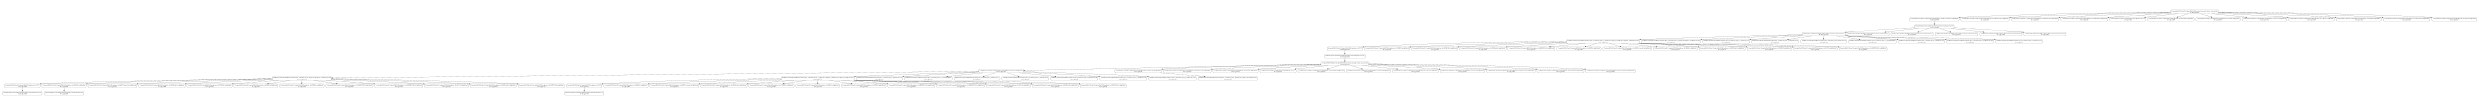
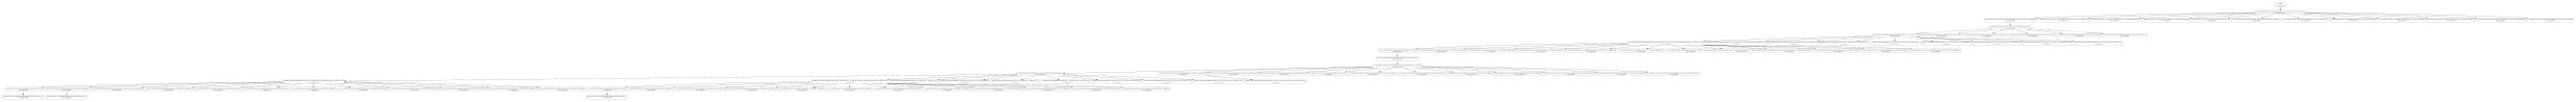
  digraph {
    fontname="EB Garamond"
    node [shape=box style=rounded fontname="EB Garamond"]
    edge [fontname="EB Garamond"]
+   n1 [label="ROOT\nN=300, Q=0.894"]
    n2 [label="ComputePathToState#1.ComputePathToState.named_state=gp7_detect_arucomarker\nN=300, Q=0.894"]
    n3 [label="ComputePathToState#1.ComputePathToState.planner_id=RRTConnectkConfigDefault\nN=288, Q=0.903"]
    n4 [label="ComputePathToState#1.ComputePathToState.planner_id=LBKPIECEkConfigDefault\nN=1, Q=0.937"]
    n5 [label="ComputePathToState#1.ComputePathToState.planner_id=BKPIECEkConfigDefault\nN=1, Q=0.877"]
    n6 [label="ComputePathToState#1.ComputePathToState.planner_id=PRMstarkConfigDefault\nN=1, Q=0.250"]
    n7 [label="ComputePathToState#1.ComputePathToState.planner_id=PTP\nN=1, Q=0.200"]
    n8 [label="ComputePathToState#1.ComputePathToState.planner_id=RRTstarkConfigDefault\nN=1, Q=0.809"]
    n9 [label="ComputePathToState#1.ComputePathToState.planner_id=SBLkConfigDefault\nN=1, Q=0.859"]
    n10 [label="ComputePathToState#1.ComputePathToState.planner_id=ESTkConfigDefault\nN=1, Q=0.792"]
    n11 [label="ComputePathToState#1.ComputePathToState.planner_id=TRRTkConfigDefault\nN=1, Q=0.389"]
    n12 [label="ComputePathToState#1.ComputePathToState.planner_id=PRMkConfigDefault\nN=1, Q=0.458"]
    n13 [label="ComputePathToState#1.ComputePathToState.planner_id=KPIECEkConfigDefault\nN=1, Q=0.938"]
    n14 [label="ComputePathToState#1.ComputePathToState.planner_id=RRTkConfigDefault\nN=1, Q=0.939"]
    n15 [label="YaskawaGripperCommand#1.YaskawaGripperCommand.position=0.0\nN=287, Q=0.903"]
    n16 [label="UpdatePose#1.UpdatePose.update_relative_pose=0.0;0.0;0.115;0.0;0.0;0.0;0.0\nN=281, Q=0.907"]
    n17 [label="UpdatePose#1.UpdatePose.update_relative_pose=0.0;0.0;0.11;0.0;0.0;0.0;0.0\nN=1, Q=0.943"]
    n18 [label="UpdatePose#1.UpdatePose.update_relative_pose=0.0;0.0;0.10;0.0;0.0;0.0;0.0\nN=1, Q=0.907"]
    n19 [label="UpdatePose#1.UpdatePose.update_relative_pose=0.0;0.0;0.105;0.0;0.0;0.0;0.0\nN=1, Q=0.679"]
    n20 [label="UpdatePose#1.UpdatePose.update_relative_pose=0.0;0.0;0.15;0.0;0.0;0.0;0.0\nN=1, Q=0.456"]
    n21 [label="UpdatePose#1.UpdatePose.update_relative_pose=0.0;0.0;0.09;0.0;0.0;0.0;0.0\nN=1, Q=0.819"]
    n22 [label="SetPathConstraints#1.SetPathConstraints.joint_constraints=joint_1_s,0.0,0.1,0.1,1.0;joint_3,40.0,0.1,0.1,1.0;joint_6,120.0,0.1,0.1,0.8\nN=272, Q=0.909"]
    n23 [label="SetPathConstraints#1.SetPathConstraints.joint_constraints=joint_4,0.0,0.1,0.1,1.0;joint_6,120.0,0.1,0.1,0.8\nN=1, Q=0.939"]
    n24 [label="SetPathConstraints#1.SetPathConstraints.joint_constraints=joint_1_s,0.0,0.1,0.1,1.0\nN=1, Q=0.385"]
    n25 [label="SetPathConstraints#1.SetPathConstraints.joint_constraints=joint_2_l,30.0,0.1,0.1,1.0\nN=1, Q=0.943"]
    n26 [label="SetPathConstraints#1.SetPathConstraints.joint_constraints=joint_4,0.0,0.1,0.1,1.0\nN=1, Q=0.939"]
    n27 [label="SetPathConstraints#1.SetPathConstraints.joint_constraints=joint_1_s,0.0,999,999,0.0\nN=1, Q=0.941"]
    n28 [label="SetPathConstraints#1.SetPathConstraints.joint_constraints=joint_3,40.0,0.1,0.1,1.0\nN=1, Q=0.942"]
    n29 [label="SetPathConstraints#1.SetPathConstraints.joint_constraints=joint_6,120.0,0.1,0.1,0.8\nN=1, Q=0.696"]
    n30 [label="SetPathConstraints#1.SetPathConstraints.joint_constraints=joint_5,-50.0,0.1,0.1,1.0\nN=1, Q=0.937"]
    n31 [label="ComputePathToPose#1.ComputePathToPose.planner_id=PTP\nN=260, Q=0.922"]
    n32 [label="ComputePathToPose#1.ComputePathToPose.planner_id=TRRTkConfigDefault\nN=1, Q=0.252"]
    n33 [label="ComputePathToPose#1.ComputePathToPose.planner_id=KPIECEkConfigDefault\nN=1, Q=0.244"]
    n34 [label="ComputePathToPose#1.ComputePathToPose.planner_id=PRMstarkConfigDefault\nN=1, Q=0.674"]
    n35 [label="ComputePathToPose#1.ComputePathToPose.planner_id=BKPIECEkConfigDefault\nN=1, Q=0.733"]
    n36 [label="ComputePathToPose#1.ComputePathToPose.planner_id=RRTkConfigDefault\nN=1, Q=0.916"]
    n37 [label="ComputePathToPose#1.ComputePathToPose.planner_id=RRTConnectkConfigDefault\nN=1, Q=0.664"]
    n38 [label="ComputePathToPose#1.ComputePathToPose.planner_id=SBLkConfigDefault\nN=1, Q=0.723"]
    n39 [label="ComputePathToPose#1.ComputePathToPose.planner_id=RRTstarkConfigDefault\nN=1, Q=0.713"]
    n40 [label="ComputePathToPose#1.ComputePathToPose.planner_id=PRMkConfigDefault\nN=1, Q=0.663"]
    n41 [label="ComputePathToPose#1.ComputePathToPose.planner_id=ESTkConfigDefault\nN=1, Q=0.691"]
    n42 [label="ComputePathToPose#1.ComputePathToPose.planner_id=LBKPIECEkConfigDefault\nN=1, Q=0.200"]
    n43 [label="YaskawaGripperCommand#2.YaskawaGripperCommand.position=0.235\nN=259, Q=0.922"]
    n44 [label="ComputePathToState#2.ComputePathToState.named_state=gp7_detect_arucomarker\nN=258, Q=0.922"]
    n45 [label="ComputePathToState#2.ComputePathToState.planner_id=RRTkConfigDefault\nN=245, Q=0.925"]
    n46 [label="ComputePathToState#2.ComputePathToState.planner_id=KPIECEkConfigDefault\nN=2, Q=0.942"]
    n47 [label="ComputePathToState#2.ComputePathToState.planner_id=BKPIECEkConfigDefault\nN=1, Q=0.943"]
    n48 [label="ComputePathToState#2.ComputePathToState.planner_id=PRMkConfigDefault\nN=1, Q=0.933"]
    n49 [label="ComputePathToState#2.ComputePathToState.planner_id=PTP\nN=1, Q=0.939"]
    n50 [label="ComputePathToState#2.ComputePathToState.planner_id=RRTstarkConfigDefault\nN=1, Q=0.879"]
    n51 [label="ComputePathToState#2.ComputePathToState.planner_id=SBLkConfigDefault\nN=1, Q=0.449"]
    n52 [label="ComputePathToState#2.ComputePathToState.planner_id=TRRTkConfigDefault\nN=1, Q=0.942"]
    n53 [label="ComputePathToState#2.ComputePathToState.planner_id=ESTkConfigDefault\nN=1, Q=0.949"]
    n54 [label="ComputePathToState#2.ComputePathToState.planner_id=LBKPIECEkConfigDefault\nN=1, Q=0.940"]
    n55 [label="ComputePathToState#2.ComputePathToState.planner_id=PRMstarkConfigDefault\nN=1, Q=0.450"]
    n56 [label="ComputePathToState#2.ComputePathToState.planner_id=RRTConnectkConfigDefault\nN=1, Q=0.940"]
    n57 [label="SetPathConstraints#2.SetPathConstraints.joint_constraints=joint_4,0.0,0.1,0.1,1.0;joint_6,120.0,0.1,0.1,0.8\nN=174, Q=0.928"]
    n58 [label="SetPathConstraints#2.SetPathConstraints.joint_constraints=joint_1_s,0.0,0.1,0.1,1.0;joint_3,40.0,0.1,0.1,1.0;joint_6,120.0,0.1,0.1,0.8\nN=63, Q=0.919"]
    n59 [label="SetPathConstraints#2.SetPathConstraints.joint_constraints=joint_3,40.0,0.1,0.1,1.0\nN=1, Q=0.939"]
    n60 [label="SetPathConstraints#2.SetPathConstraints.joint_constraints=joint_1_s,0.0,999,999,0.0\nN=1, Q=0.942"]
    n61 [label="SetPathConstraints#2.SetPathConstraints.joint_constraints=joint_4,0.0,0.1,0.1,1.0\nN=1, Q=0.877"]
    n62 [label="SetPathConstraints#2.SetPathConstraints.joint_constraints=joint_1_s,0.0,0.1,0.1,1.0\nN=1, Q=0.943"]
    n63 [label="SetPathConstraints#2.SetPathConstraints.joint_constraints=joint_6,120.0,0.1,0.1,0.8\nN=1, Q=0.869"]
    n64 [label="SetPathConstraints#2.SetPathConstraints.joint_constraints=joint_5,-50.0,0.1,0.1,1.0\nN=1, Q=0.923"]
    n65 [label="SetPathConstraints#2.SetPathConstraints.joint_constraints=joint_2_l,30.0,0.1,0.1,1.0\nN=1, Q=0.943"]
    n66 [label="ComputePathToPose#2.ComputePathToPose.planner_id=PTP\nN=161, Q=0.938"]
    n67 [label="ComputePathToPose#2.ComputePathToPose.planner_id=RRTkConfigDefault\nN=2, Q=0.885"]
    n68 [label="ComputePathToPose#2.ComputePathToPose.planner_id=RRTConnectkConfigDefault\nN=1, Q=0.929"]
    n69 [label="ComputePathToPose#2.ComputePathToPose.planner_id=PRMstarkConfigDefault\nN=1, Q=0.000"]
    n70 [label="ComputePathToPose#2.ComputePathToPose.planner_id=TRRTkConfigDefault\nN=1, Q=0.903"]
    n71 [label="ComputePathToPose#2.ComputePathToPose.planner_id=SBLkConfigDefault\nN=1, Q=0.897"]
    n72 [label="ComputePathToPose#2.ComputePathToPose.planner_id=PRMkConfigDefault\nN=1, Q=0.850"]
    n73 [label="ComputePathToPose#2.ComputePathToPose.planner_id=BKPIECEkConfigDefault\nN=1, Q=0.816"]
    n74 [label="ComputePathToPose#2.ComputePathToPose.planner_id=LBKPIECEkConfigDefault\nN=1, Q=0.873"]
    n75 [label="ComputePathToPose#2.ComputePathToPose.planner_id=ESTkConfigDefault\nN=1, Q=0.783"]
    n76 [label="ComputePathToPose#2.ComputePathToPose.planner_id=RRTstarkConfigDefault\nN=1, Q=0.823"]
    n77 [label="ComputePathToPose#2.ComputePathToPose.planner_id=KPIECEkConfigDefault\nN=1, Q=0.794"]
    n78 [label="YaskawaGripperCommand#3.YaskawaGripperCommand.position=0.0\nN=160, Q=0.938"]
    n79 [label="YaskawaGripperCommand#3.YaskawaGripperCommand.position=0.0\nN=1, Q=0.885"]
    n80 [label="ComputePathToPose#2.ComputePathToPose.planner_id=PTP\nN=51, Q=0.941"]
    n81 [label="ComputePathToPose#2.ComputePathToPose.planner_id=RRTkConfigDefault\nN=1, Q=0.826"]
    n82 [label="ComputePathToPose#2.ComputePathToPose.planner_id=RRTConnectkConfigDefault\nN=1, Q=0.841"]
    n83 [label="ComputePathToPose#2.ComputePathToPose.planner_id=PRMstarkConfigDefault\nN=1, Q=0.761"]
    n84 [label="ComputePathToPose#2.ComputePathToPose.planner_id=TRRTkConfigDefault\nN=1, Q=0.788"]
    n85 [label="ComputePathToPose#2.ComputePathToPose.planner_id=SBLkConfigDefault\nN=1, Q=0.710"]
    n86 [label="ComputePathToPose#2.ComputePathToPose.planner_id=PRMkConfigDefault\nN=1, Q=0.834"]
    n87 [label="ComputePathToPose#2.ComputePathToPose.planner_id=BKPIECEkConfigDefault\nN=1, Q=0.860"]
    n88 [label="ComputePathToPose#2.ComputePathToPose.planner_id=LBKPIECEkConfigDefault\nN=1, Q=0.705"]
    n89 [label="ComputePathToPose#2.ComputePathToPose.planner_id=ESTkConfigDefault\nN=1, Q=0.850"]
    n90 [label="ComputePathToPose#2.ComputePathToPose.planner_id=RRTstarkConfigDefault\nN=1, Q=0.919"]
    n91 [label="ComputePathToPose#2.ComputePathToPose.planner_id=KPIECEkConfigDefault\nN=1, Q=0.901"]
    n92 [label="YaskawaGripperCommand#3.YaskawaGripperCommand.position=0.0\nN=50, Q=0.941"]
    n93 [label="SetPathConstraints#2.SetPathConstraints.joint_constraints=joint_4,0.0,0.1,0.1,1.0;joint_6,120.0,0.1,0.1,0.8\nN=1, Q=0.942"]
+   n1 -> n2
    n2 -> n3
    n2 -> n4
    n2 -> n5
    n2 -> n6
    n2 -> n7
    n2 -> n8
    n2 -> n9
    n2 -> n10
    n2 -> n11
    n2 -> n12
    n2 -> n13
    n2 -> n14
    n3 -> n15
    n15 -> n16
    n15 -> n17
    n15 -> n18
    n15 -> n19
    n15 -> n20
    n15 -> n21
    n16 -> n22
    n16 -> n23
    n16 -> n24
    n16 -> n25
    n16 -> n26
    n16 -> n27
    n16 -> n28
    n16 -> n29
    n16 -> n30
    n22 -> n31
    n22 -> n32
    n22 -> n33
    n22 -> n34
    n22 -> n35
    n22 -> n36
    n22 -> n37
    n22 -> n38
    n22 -> n39
    n22 -> n40
    n22 -> n41
    n22 -> n42
    n31 -> n43
    n43 -> n44
    n44 -> n45
    n44 -> n46
    n44 -> n47
    n44 -> n48
    n44 -> n49
    n44 -> n50
    n44 -> n51
    n44 -> n52
    n44 -> n53
    n44 -> n54
    n44 -> n55
    n44 -> n56
    n45 -> n57
    n45 -> n58
    n45 -> n59
    n45 -> n60
    n45 -> n61
    n45 -> n62
    n45 -> n63
    n45 -> n64
    n45 -> n65
    n46 -> n93
    n57 -> n66
    n57 -> n67
    n57 -> n68
    n57 -> n69
    n57 -> n70
    n57 -> n71
    n57 -> n72
    n57 -> n73
    n57 -> n74
    n57 -> n75
    n57 -> n76
    n57 -> n77
    n58 -> n80
    n58 -> n81
    n58 -> n82
    n58 -> n83
    n58 -> n84
    n58 -> n85
    n58 -> n86
    n58 -> n87
    n58 -> n88
    n58 -> n89
    n58 -> n90
    n58 -> n91
    n66 -> n78
    n67 -> n79
    n80 -> n92
  }
